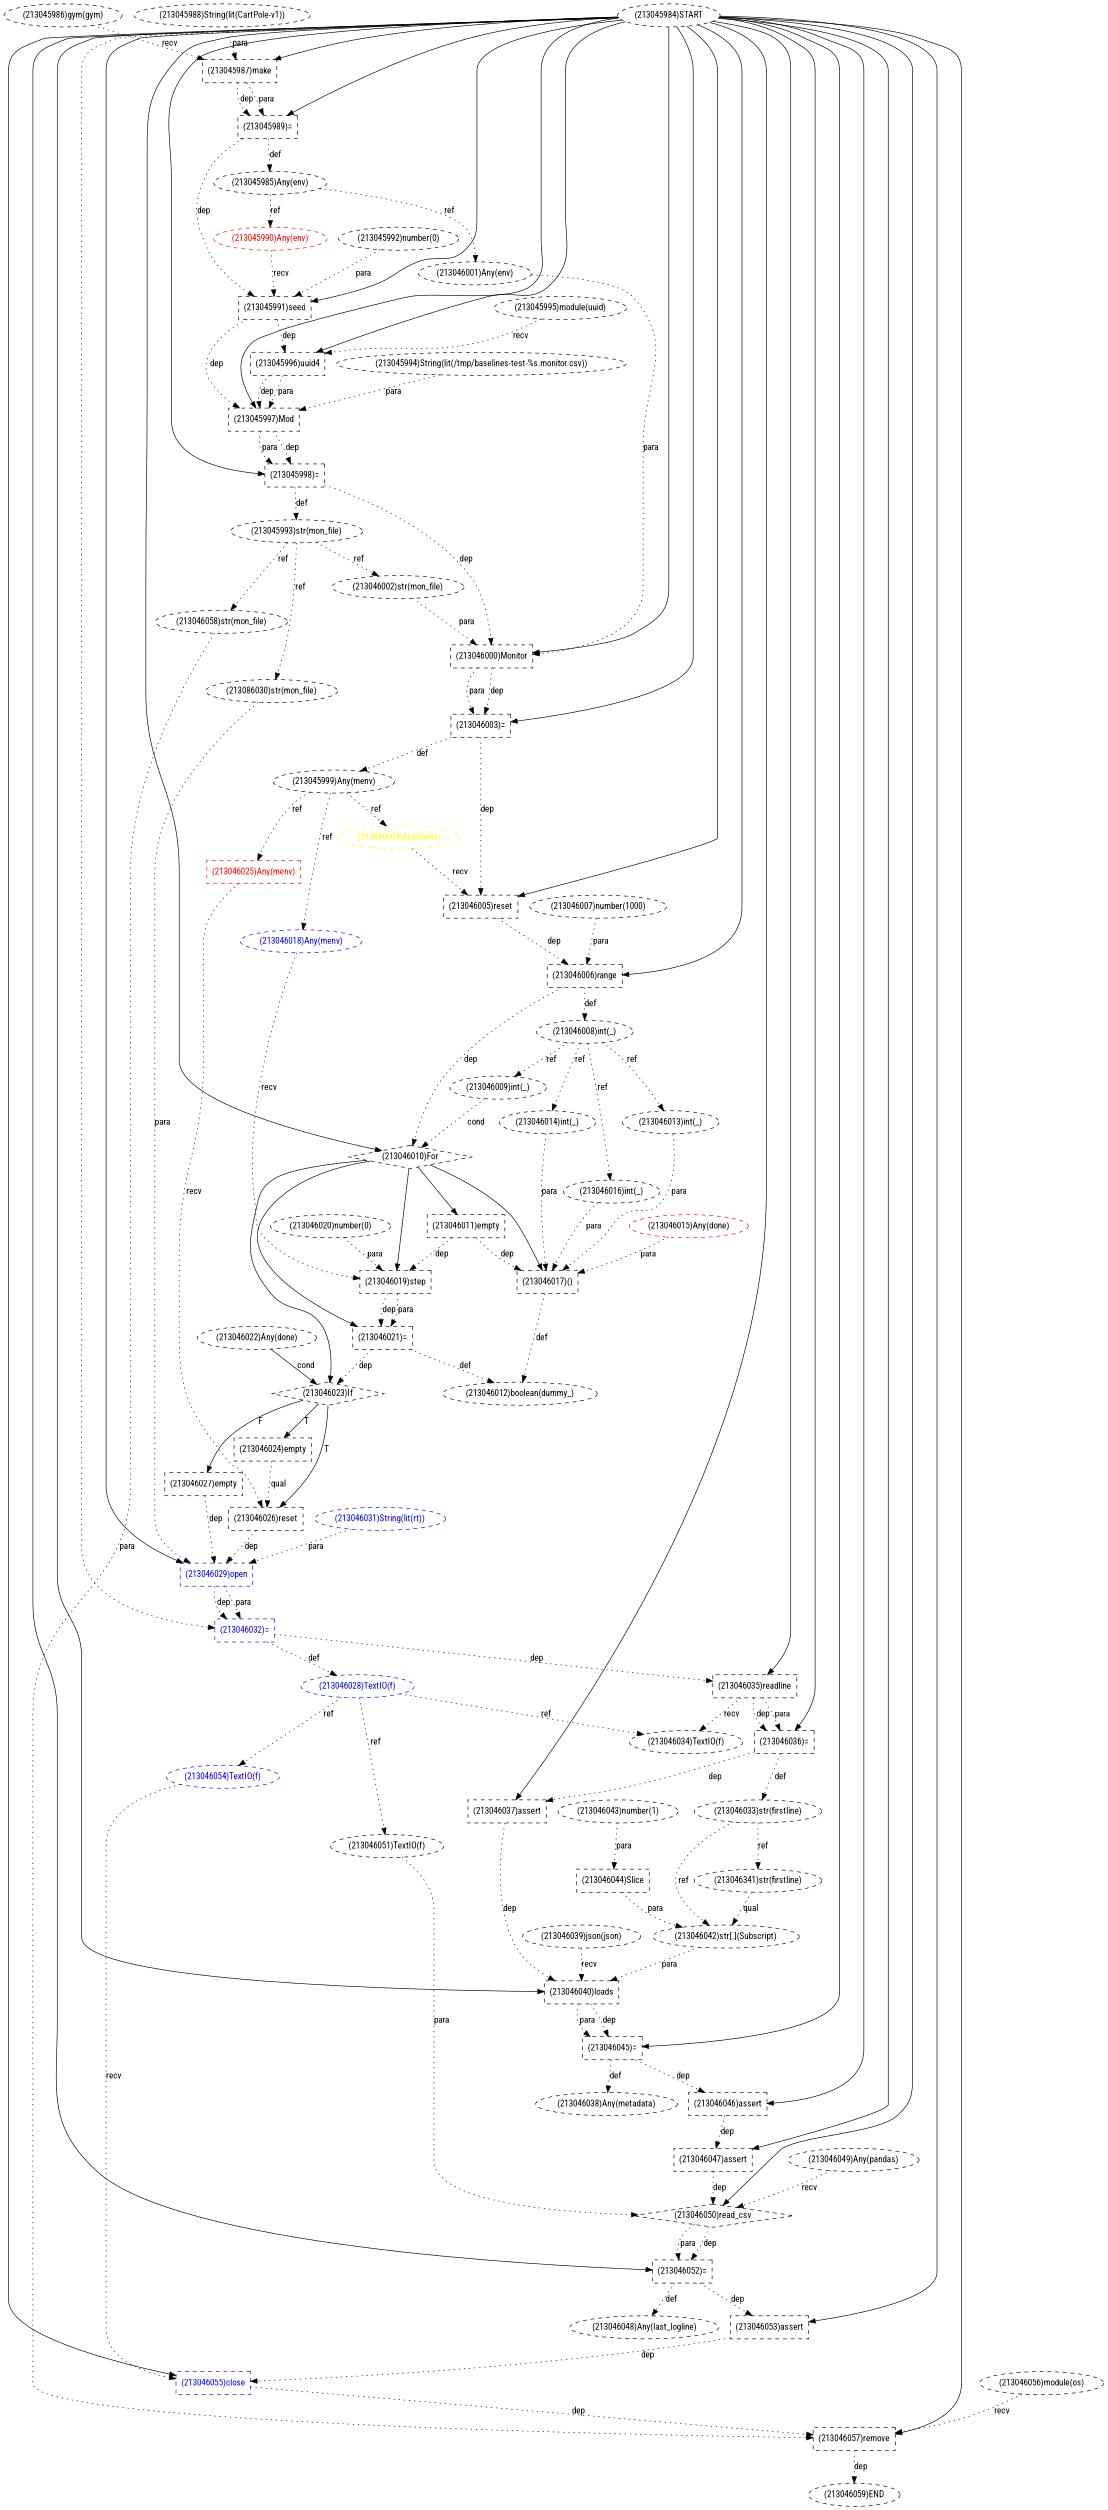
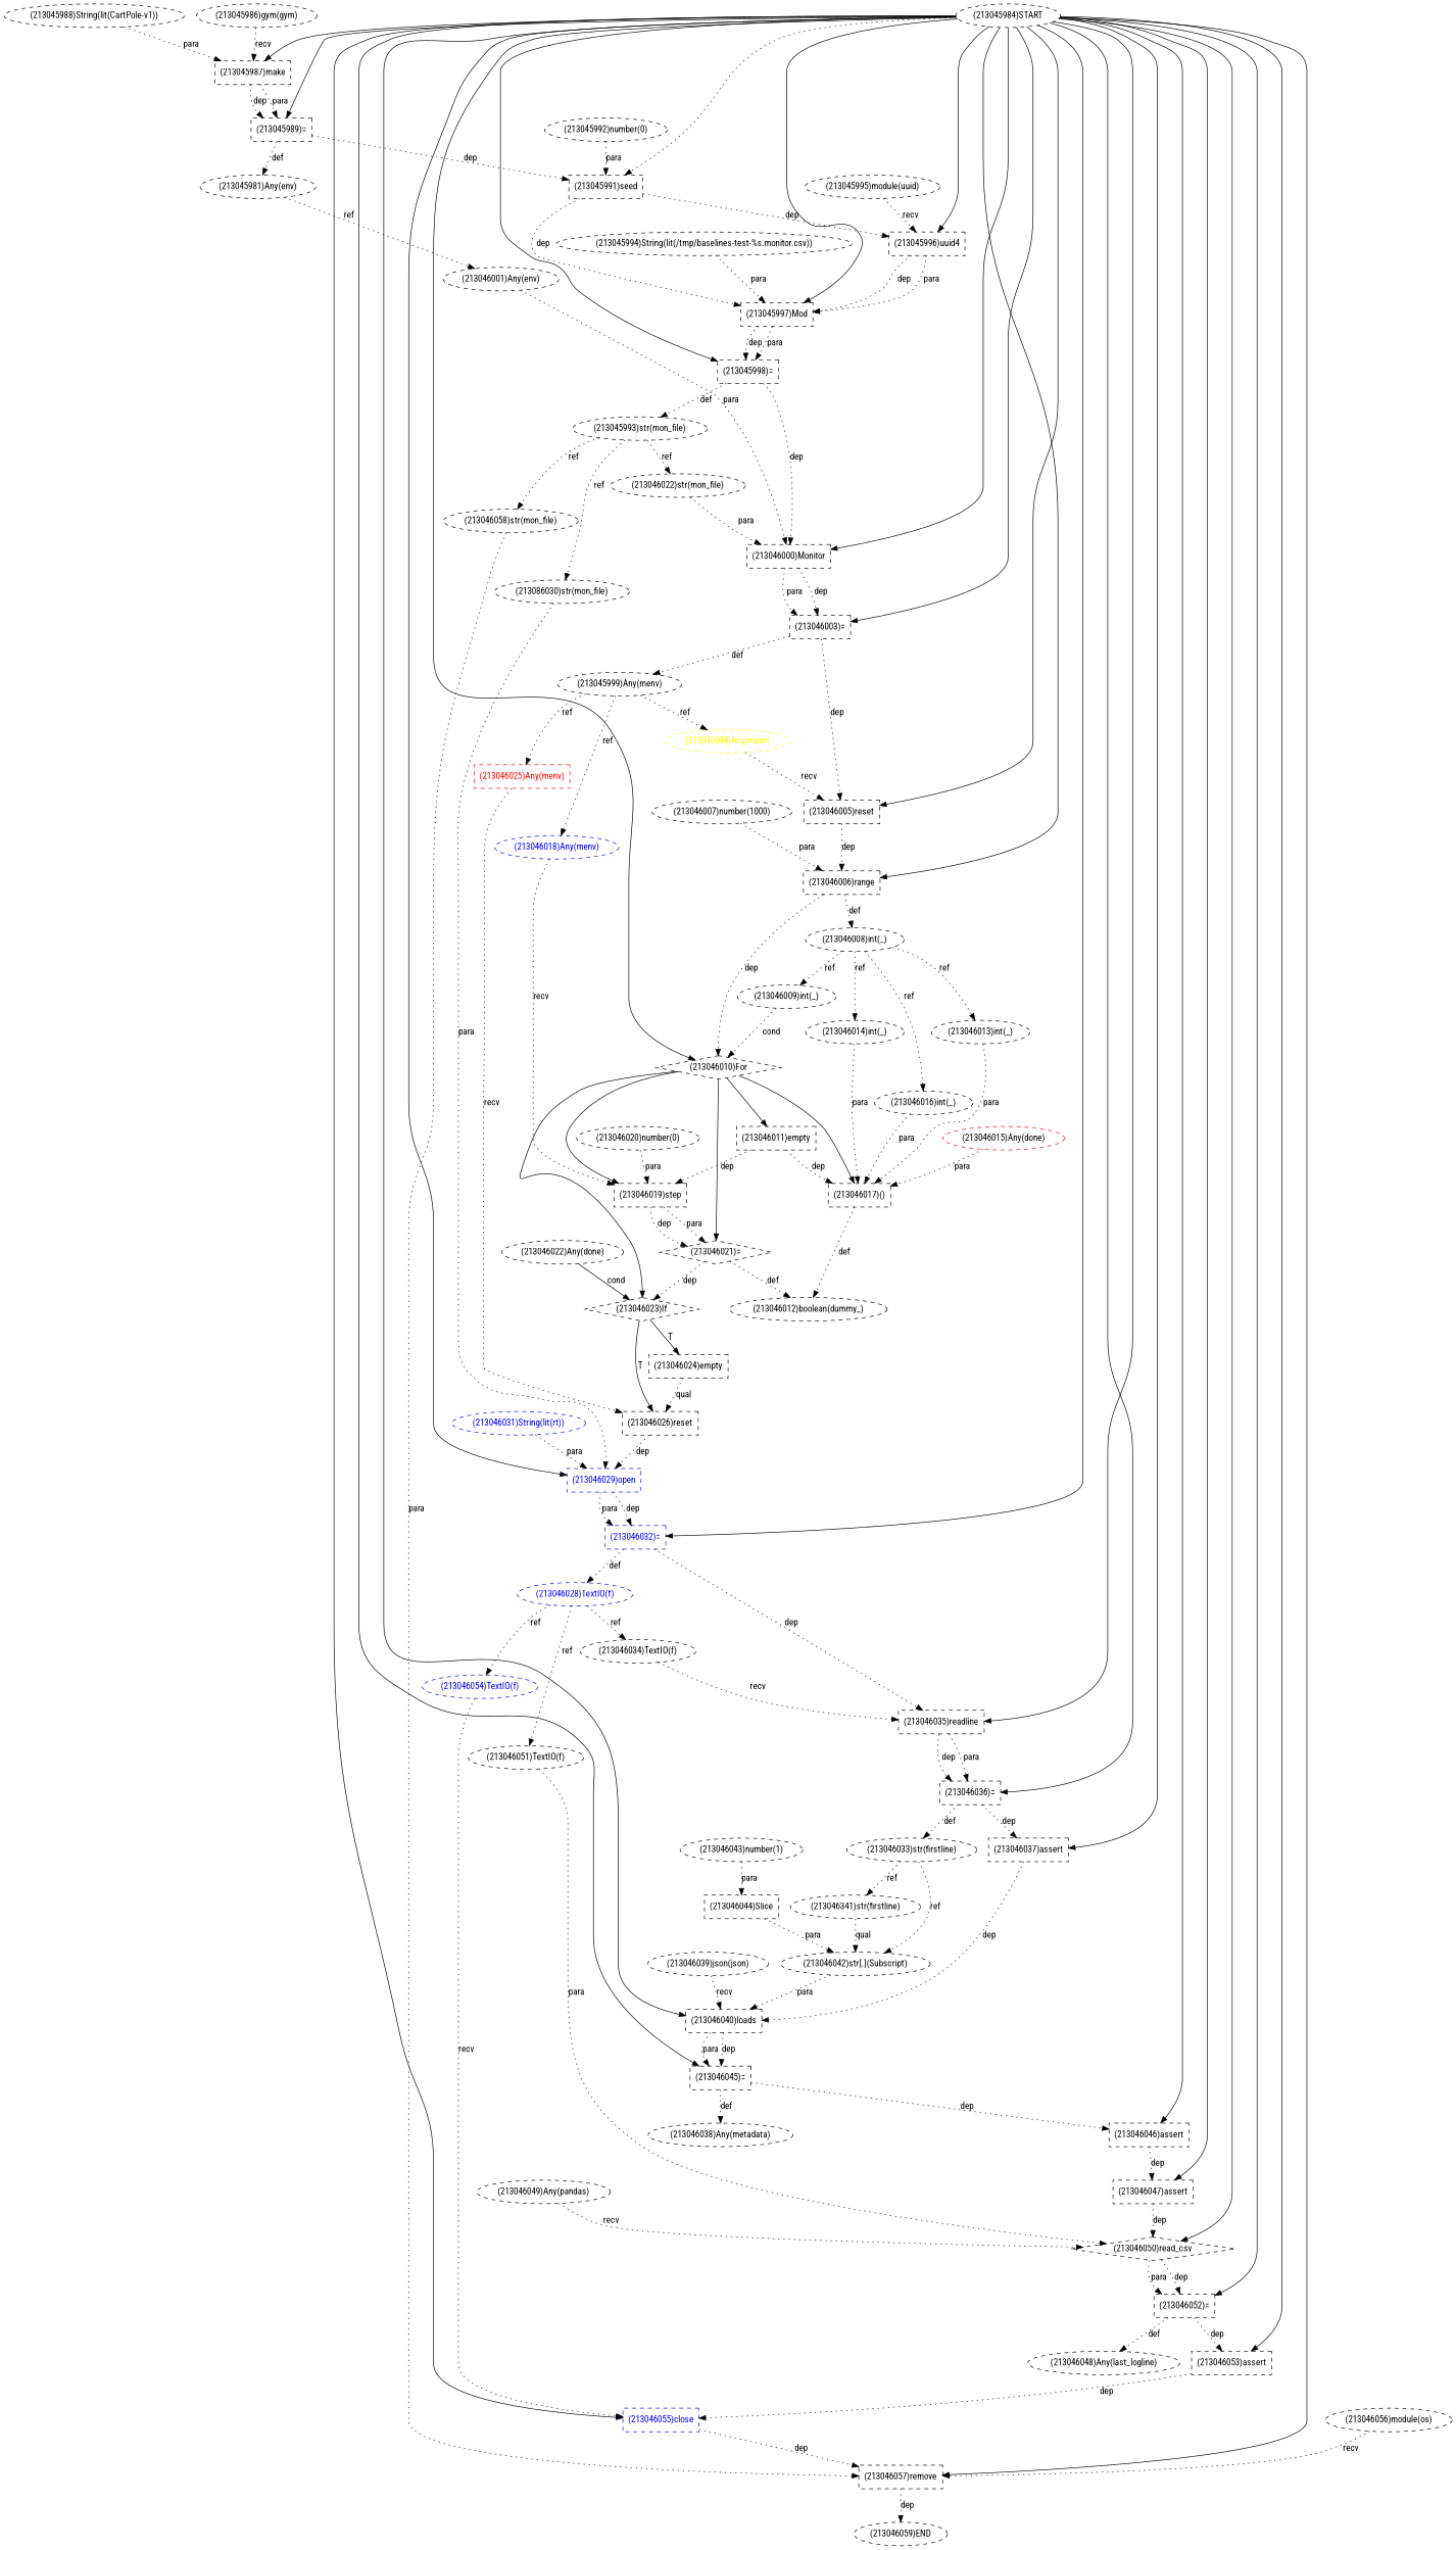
  digraph {
    fontname="Roboto Condensed"
    node [fontname="Roboto Condensed" shape=ellipse style=dashed]
    edge [fontname="Roboto Condensed" style=dotted]
    n1 [label="(213045992)number(0)"]
    n2 [label="(213045991)seed" shape=box]
    n3 [label="(213045997)Mod" shape=box]
    n4 [label="(213045996)uuid4" shape=box]
    n5 [label="(213046012)boolean(dummy_)"]
    n6 [label="(213046026)reset" shape=box]
    n7 [color=blue fontcolor=blue label="(213046029)open" shape=box]
    n8 [color=blue fontcolor=blue label="(213046032)=" shape=box]
    n9 [color=blue fontcolor=blue label="(213046028)TextIO(f)"]
    n10 [color=blue fontcolor=blue label="(213046054)TextIO(f)"]
    n11 [label="(213046051)TextIO(f)"]
    n12 [color=black fontcolor=black label="(213046034)TextIO(f)"]
    n13 [color=blue fontcolor=blue label="(213046055)close" shape=box]
    n14 [label="(213046050)read_csv" shape=diamond]
    n15 [label="(213046035)readline" shape=box]
    n16 [label="(213046048)Any(last_logline)"]
    n17 [label="(213046023)If" shape=diamond]
    n18 [label="(213046024)empty" shape=box]
-   n19 [label="(213046027)empty" shape=box]
    n20 [label="(213045984)START" shape=""]
    n21 [label="(213046005)reset" shape=box]
    n22 [label="(213045989)=" shape=box]
    n23 [label="(213046006)range" shape=box]
    n24 [label="(213045998)=" shape=box]
    n25 [label="(213046057)remove" shape=box]
    n26 [label="(213046003)=" shape=box]
    n27 [label="(213046046)assert" shape=box]
    n28 [label="(213046036)=" shape=box]
    n29 [label="(213046037)assert" shape=box]
    n30 [label="(213046045)=" shape=box]
    n31 [label="(213046010)For" shape=diamond]
    n32 [label="(213046040)loads" shape=box]
    n33 [label="(213046052)=" shape=box]
    n34 [label="(213045987)make" shape=box]
    n35 [label="(213046000)Monitor" shape=box]
    n36 [label="(213046047)assert" shape=box]
    n37 [label="(213046053)assert" shape=box]
-   n38 [label="(213045985)Any(env)"]
+   n38 [label="(213045981)Any(env)"]
    n39 [label="(213046008)int(_)"]
    n40 [label="(213045993)str(mon_file)"]
    n41 [label="(213046059)END" shape=""]
    n42 [label="(213045999)Any(menv)"]
    n43 [label="(213046033)str(firstline)"]
    n44 [label="(213046038)Any(metadata)"]
    n45 [label="(213046017)()" shape=box]
    n46 [label="(213046019)step" shape=box]
-   n47 [label="(213046021)=" shape=box]
+   n47 [label="(213046021)=" shape=diamond]
    n48 [label="(213046011)empty" shape=box]
    n49 [color=blue fontcolor=blue label="(213046031)String(lit(rt))"]
    n50 [label="(213046001)Any(env)"]
-   n51 [color=red fontcolor=red label="(213045990)Any(env)"]
    n52 [label="(213046039)json(json)"]
    n53 [label="(213046043)number(1)"]
    n54 [label="(213046044)Slice" shape=box]
    n55 [label="(213046042)str[.](Subscript)"]
    n56 [label="(213046022)Any(done)"]
    n57 [label="(213046013)int(_)"]
    n58 [label="(213045986)gym(gym)"]
    n59 [label="(213046016)int(_)"]
    n60 [label="(213046014)int(_)"]
    n61 [label="(213046009)int(_)"]
    n62 [label="(213045995)module(uuid)"]
-   n63 [label="(213046002)str(mon_file)"]
+   n63 [label="(213046022)str(mon_file)"]
    n64 [label="(213046341)str(firstline)"]
    n65 [label="(213046058)str(mon_file)"]
    n66 [label="(213086030)str(mon_file)"]
    n67 [color=red fontcolor=red label="(213046025)Any(menv)" shape=box]
    n68 [color=yellow fontcolor=yellow label="(213046004)Any(menv)"]
    n69 [color=blue fontcolor=blue label="(213046018)Any(menv)"]
    n70 [label="(213046056)module(os)"]
    n71 [label="(213046049)Any(pandas)"]
    n72 [label="(213045988)String(lit(CartPole-v1))"]
    n73 [label="(213046020)number(0)"]
    n74 [label="(213046007)number(1000)"]
    n75 [label="(213045994)String(lit(/tmp/baselines-test-%s.monitor.csv))"]
    n76 [color=red label="(213046015)Any(done)"]
    n1 -> n2 [label=para]
    n2 -> n3 [label=dep]
    n2 -> n4 [label=dep]
    n3 -> n24 [label=dep]
    n3 -> n24 [label=para]
    n4 -> n3 [label=dep]
    n4 -> n3 [label=para]
    n6 -> n7 [label=dep]
    n7 -> n8 [label=dep]
    n7 -> n8 [label=para]
    n8 -> n9 [label=def]
    n8 -> n15 [label=dep]
    n9 -> n10 [label=ref]
    n9 -> n11 [label=ref]
    n9 -> n12 [label=ref]
    n10 -> n13 [label=recv]
    n11 -> n14 [label=para]
-   n15 -> n12 [label=recv]
+   n12 -> n15 [label=recv]
    n13 -> n25 [label=dep]
    n14 -> n33 [label=dep]
    n14 -> n33 [label=para]
    n15 -> n28 [label=dep]
    n15 -> n28 [label=para]
    n17 -> n6 [label=T style=""]
    n17 -> n18 [label=T style=""]
-   n17 -> n19 [label=F style=""]
    n18 -> n6 [label=qual]
-   n19 -> n7 [label=dep]
-   n20 -> n2 [style=solid]
+   n20 -> n2
    n20 -> n3 [style=solid]
    n20 -> n4 [style=solid]
    n20 -> n7 [style=solid]
-   n20 -> n8
+   n20 -> n8 [style=solid]
    n20 -> n13 [style=solid]
    n20 -> n14 [style=solid]
    n20 -> n15 [style=solid]
    n20 -> n21 [style=solid]
    n20 -> n22 [style=solid]
    n20 -> n23 [style=solid]
    n20 -> n24 [style=solid]
    n20 -> n25 [style=solid]
    n20 -> n26 [style=solid]
    n20 -> n27 [style=solid]
    n20 -> n28 [style=solid]
    n20 -> n29 [style=solid]
    n20 -> n30 [style=solid]
    n20 -> n31 [style=solid]
    n20 -> n32 [style=solid]
    n20 -> n33 [style=solid]
    n20 -> n34 [style=solid]
    n20 -> n35 [style=solid]
    n20 -> n36 [style=solid]
    n20 -> n37 [style=solid]
    n21 -> n23 [label=dep]
    n22 -> n2 [label=dep]
    n22 -> n38 [label=def]
    n23 -> n31 [label=dep]
    n23 -> n39 [label=def]
    n24 -> n35 [label=dep]
    n24 -> n40 [label=def]
    n25 -> n41 [label=dep]
    n26 -> n21 [label=dep]
    n26 -> n42 [label=def]
    n27 -> n36 [label=dep]
    n28 -> n29 [label=dep]
    n28 -> n43 [label=def]
    n29 -> n32 [label=dep]
    n30 -> n27 [label=dep]
    n30 -> n44 [label=def]
    n31 -> n17 [style=solid]
    n31 -> n45 [style=solid]
    n31 -> n46 [style=solid]
    n31 -> n47 [style=solid]
    n31 -> n48 [style=solid]
    n32 -> n30 [label=dep]
    n32 -> n30 [label=para]
    n33 -> n16 [label=def]
    n33 -> n37 [label=dep]
    n34 -> n22 [label=dep]
    n34 -> n22 [label=para]
    n35 -> n26 [label=dep]
    n35 -> n26 [label=para]
    n36 -> n14 [label=dep]
    n37 -> n13 [label=dep]
    n38 -> n50 [label=ref]
-   n38 -> n51 [label=ref]
    n39 -> n57 [label=ref]
    n39 -> n59 [label=ref]
    n39 -> n60 [label=ref]
    n39 -> n61 [label=ref]
    n40 -> n63 [label=ref]
    n40 -> n65 [label=ref]
    n40 -> n66 [label=ref]
    n42 -> n67 [label=ref]
    n42 -> n68 [label=ref]
    n42 -> n69 [label=ref]
    n43 -> n55 [label=ref]
    n43 -> n64 [label=ref]
    n45 -> n5 [label=def]
    n46 -> n47 [label=dep]
    n46 -> n47 [label=para]
    n47 -> n5 [label=def]
    n47 -> n17 [label=dep]
    n48 -> n45 [label=dep]
    n48 -> n46 [label=dep]
    n49 -> n7 [label=para]
    n50 -> n35 [label=para]
-   n51 -> n2 [label=recv]
    n52 -> n32 [label=recv]
    n53 -> n54 [label=para]
    n54 -> n55 [label=para]
    n55 -> n32 [label=para]
    n56 -> n17 [label=cond style=solid]
    n57 -> n45 [label=para]
    n58 -> n34 [label=recv]
    n59 -> n45 [label=para]
    n60 -> n45 [label=para]
    n61 -> n31 [label=cond]
    n62 -> n4 [label=recv]
    n63 -> n35 [label=para]
    n64 -> n55 [label=qual]
    n65 -> n25 [label=para]
    n66 -> n7 [label=para]
    n67 -> n6 [label=recv]
    n68 -> n21 [label=recv]
    n69 -> n46 [label=recv]
    n70 -> n25 [label=recv]
    n71 -> n14 [label=recv]
    n72 -> n34 [label=para]
    n73 -> n46 [label=para]
    n74 -> n23 [label=para]
    n75 -> n3 [label=para]
    n76 -> n45 [label=para]
  }
